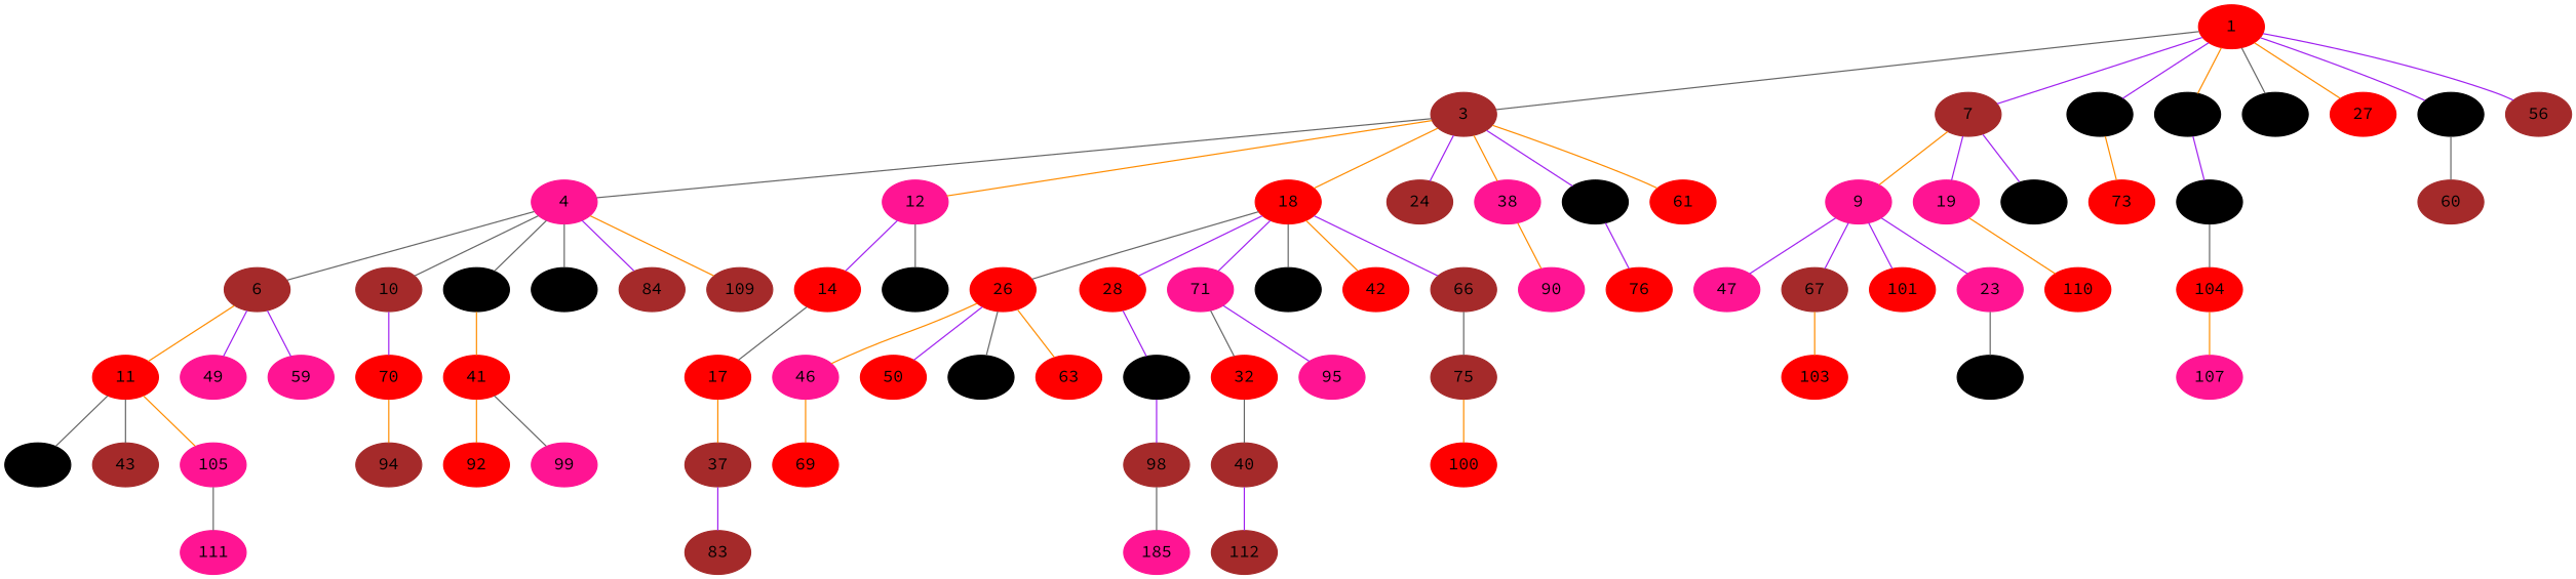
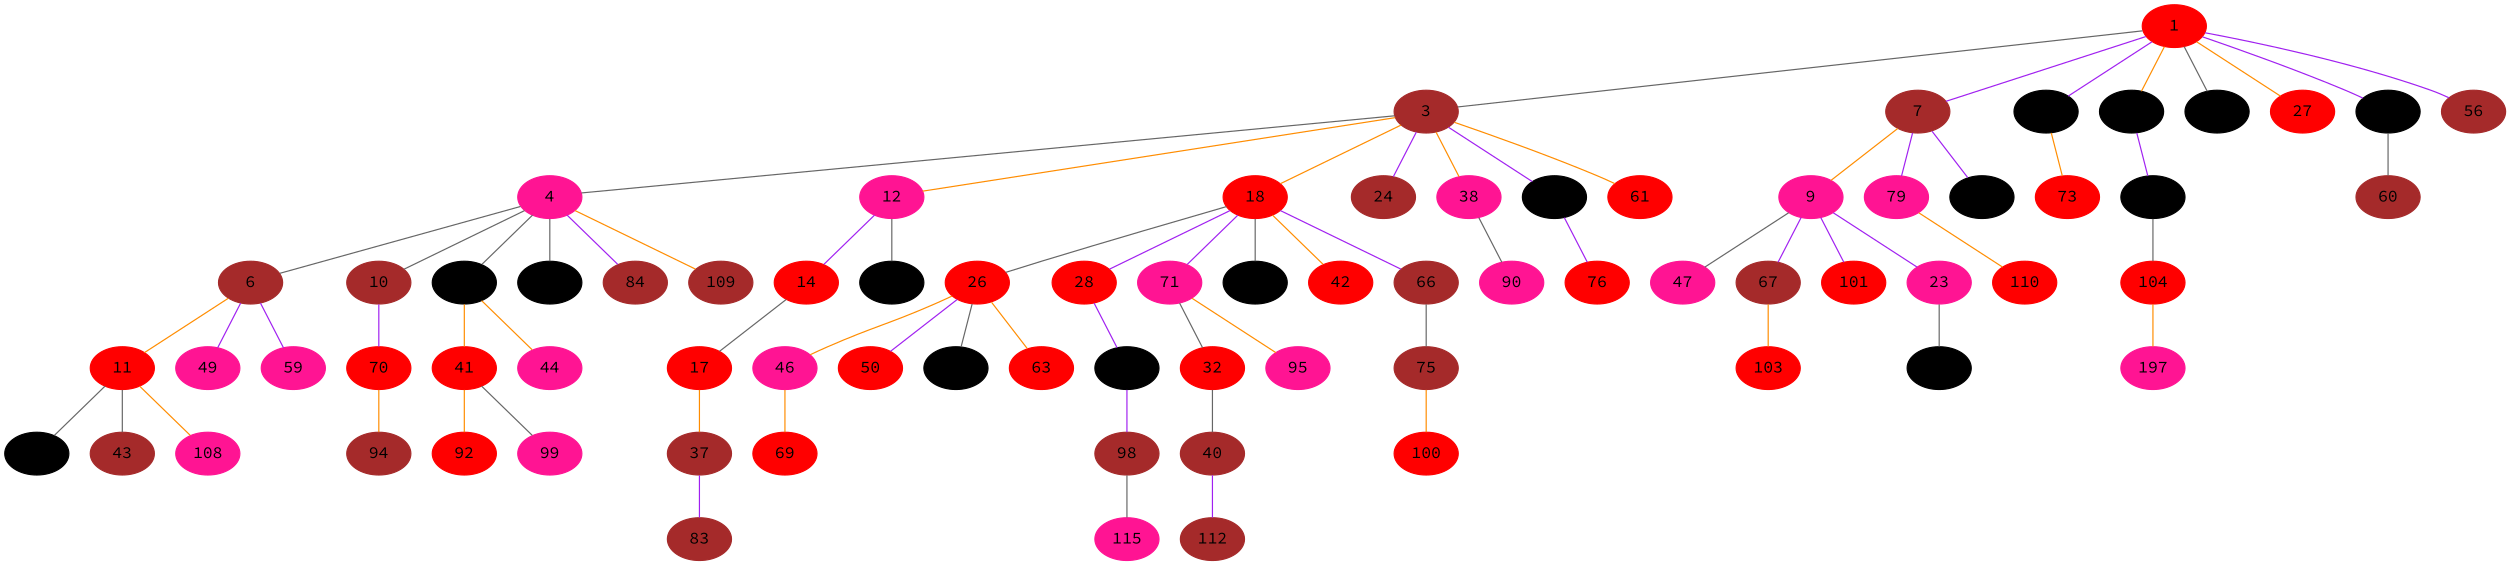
  graph {
    fontname="Source Code Pro"
    node [color=red fontname="Source Code Pro" style=filled]
    edge [color=purple fontname="Source Code Pro"]
    1 [super="+2"]
    3 [color=brown super="+5"]
    7 [color=brown super="+80"]
    16 [color=black super="+64"]
    20 [color=black super="+77"]
    21 [color=black]
    27 [super="+58"]
    29 [color=black super="+36"]
    56 [color=brown]
    4 [color=deeppink super="+8"]
    12 [color=deeppink]
    18 [super="+22"]
    24 [color=brown super="+35"]
    38 [color=deeppink]
    57 [color=black super="+72"]
    61
    9 [color=deeppink super="+86"]
-   19 [color=deeppink super="+55"]
+   19 [color=deeppink super="+55" label=79]
    25 [color=black]
    73
    53 [color=black]
    60 [color=brown]
    6 [color=brown super="+34"]
    10 [color=brown super="+89"]
    13 [color=black]
    30 [color=black]
    84 [color=brown]
    109 [color=brown super="+116"]
    14 [super="+15"]
    88 [color=black]
    26 [super="+48"]
    28 [super="+82"]
    n33 [color=deeppink label=71 super="+79"]
    33 [color=black]
    42 [super="+54"]
    66 [color=brown]
    90 [color=deeppink]
    76
    11 [super="+51"]
    49 [color=deeppink super="+71"]
    59 [color=deeppink]
    70 [super="+87"]
    41 [super="+65"]
+   44 [color=deeppink super="+52"]
    39 [color=black]
    43 [color=brown]
-   105 [color=deeppink]
+   105 [color=deeppink label=108]
    47 [color=deeppink super="+68"]
    67 [color=brown]
    101
    23 [color=deeppink super="+45"]
    110
    103
    94 [color=brown]
-   111 [color=deeppink]
    17
    92
    99 [color=deeppink]
    37 [color=brown super="+96"]
    83 [color=brown super="+85"]
    46 [color=deeppink super="+74"]
    50
    62 [color=black]
    63 [super="+97"]
    78 [color=black]
    32
    95 [color=deeppink]
    75 [color=brown super="+106"]
    93 [color=black super="+108"]
    104
    69 [super="+102"]
    98 [color=brown super="+114"]
    40 [color=brown super="+91"]
    112 [color=brown]
-   107 [color=deeppink]
+   107 [color=deeppink label=197]
    100
-   115 [color=deeppink label=185]
+   115 [color=deeppink]
    1 -- 3 [color=gray40]
    1 -- 7
    1 -- 16
    1 -- 20 [color=darkorange]
    1 -- 21 [color=gray40]
    1 -- 27 [color=darkorange]
    1 -- 29
    1 -- 56
    3 -- 4 [color=gray40]
    3 -- 12 [color=darkorange]
    3 -- 18 [color=darkorange]
    3 -- 24
    3 -- 38 [color=darkorange]
    3 -- 57
    3 -- 61 [color=darkorange]
    7 -- 9 [color=darkorange]
    7 -- 19
    7 -- 25
    16 -- 73 [color=darkorange]
    20 -- 53
    29 -- 60 [color=gray40]
    4 -- 6 [color=gray40]
    4 -- 10 [color=gray40]
    4 -- 13 [color=gray40]
    4 -- 30 [color=gray40]
    4 -- 84
    4 -- 109 [color=darkorange]
    12 -- 14
    12 -- 88 [color=gray40]
    18 -- 26 [color=gray40]
    18 -- 28
    18 -- n33
    18 -- 33 [color=gray40]
    18 -- 42 [color=darkorange]
    18 -- 66
-   38 -- 90 [color=darkorange]
+   38 -- 90 [color=gray40]
    57 -- 76
-   9 -- 47
+   9 -- 47 [color=gray40]
    9 -- 67
    9 -- 101
    9 -- 23
    19 -- 110 [color=darkorange]
    53 -- 104 [color=gray40]
    6 -- 11 [color=darkorange]
    6 -- 49
    6 -- 59
    10 -- 70
    13 -- 41 [color=darkorange]
+   13 -- 44 [color=darkorange]
    14 -- 17 [color=gray40]
    26 -- 46 [color=darkorange]
    26 -- 50
    26 -- 62 [color=gray40]
    26 -- 63 [color=darkorange]
    28 -- 78
    n33 -- 32 [color=gray40]
-   n33 -- 95
+   n33 -- 95 [color=darkorange]
    66 -- 75 [color=gray40]
    11 -- 39 [color=gray40]
    11 -- 43 [color=gray40]
    11 -- 105 [color=darkorange]
    70 -- 94 [color=darkorange]
    41 -- 92 [color=darkorange]
    41 -- 99 [color=gray40]
-   105 -- 111 [color=gray40]
    67 -- 103 [color=darkorange]
    23 -- 93 [color=gray40]
    17 -- 37 [color=darkorange]
    37 -- 83
    46 -- 69 [color=darkorange]
    78 -- 98
    32 -- 40 [color=gray40]
    75 -- 100 [color=darkorange]
    104 -- 107 [color=darkorange]
    98 -- 115 [color=gray40]
    40 -- 112
  }
